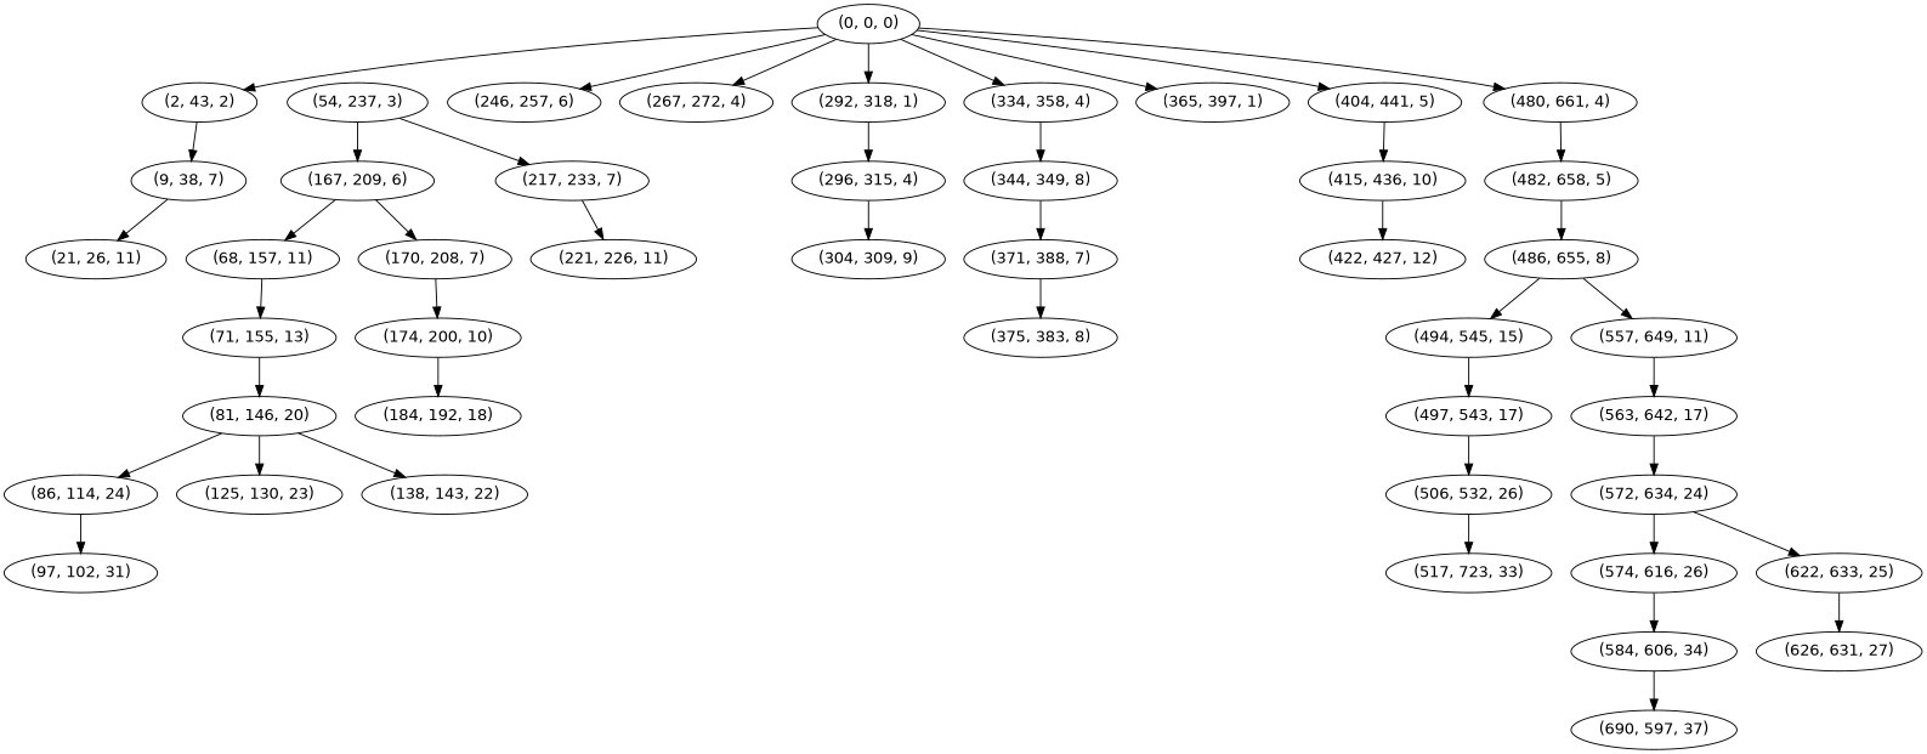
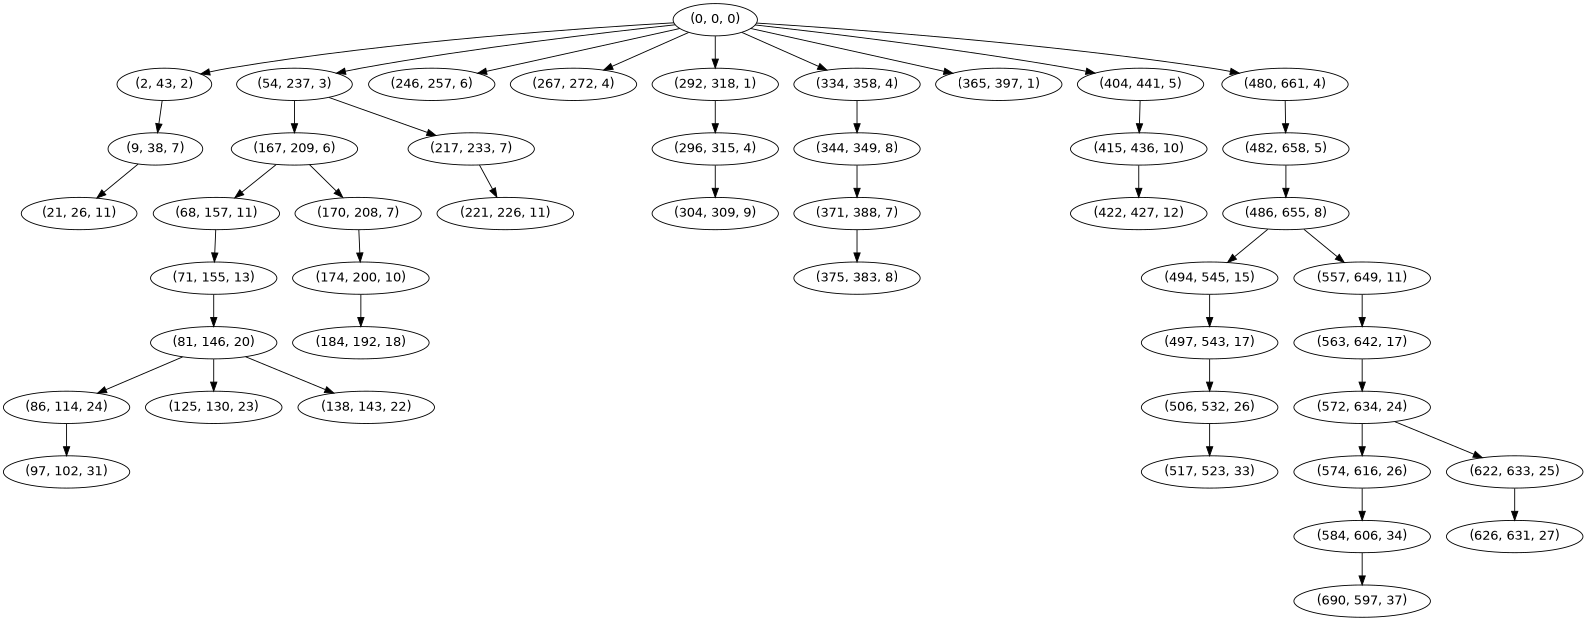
  digraph {
    fontname="DejaVu Sans"
    node [fontname="DejaVu Sans"]
    edge [fontname="DejaVu Sans"]
    "(0, 0, 0)"
    "(2, 43, 2)"
    "(54, 237, 3)"
    "(246, 257, 6)"
    "(267, 272, 4)"
    "(292, 318, 1)"
    "(334, 358, 4)"
    "(365, 397, 1)"
    "(404, 441, 5)"
    "(480, 661, 4)"
    "(9, 38, 7)"
    "(167, 209, 6)"
    "(217, 233, 7)"
    "(296, 315, 4)"
    "(344, 349, 8)"
    "(415, 436, 10)"
    "(482, 658, 5)"
    "(21, 26, 11)"
    "(68, 157, 11)"
    "(71, 155, 13)"
    "(170, 208, 7)"
    "(221, 226, 11)"
    "(81, 146, 20)"
    "(86, 114, 24)"
    "(125, 130, 23)"
    "(138, 143, 22)"
    "(97, 102, 31)"
    "(174, 200, 10)"
    "(184, 192, 18)"
    "(304, 309, 9)"
    "(371, 388, 7)"
    "(375, 383, 8)"
    "(422, 427, 12)"
    "(486, 655, 8)"
    "(494, 545, 15)"
    "(557, 649, 11)"
    "(497, 543, 17)"
    "(563, 642, 17)"
    "(506, 532, 26)"
-   "(517, 523, 33)" [label="(517, 723, 33)"]
+   "(517, 523, 33)"
    "(572, 634, 24)"
    "(574, 616, 26)"
    "(622, 633, 25)"
    "(584, 606, 34)"
    "(626, 631, 27)"
    n46 [label="(690, 597, 37)"]
    "(0, 0, 0)" -> "(2, 43, 2)"
+   "(0, 0, 0)" -> "(54, 237, 3)"
    "(0, 0, 0)" -> "(246, 257, 6)"
    "(0, 0, 0)" -> "(267, 272, 4)"
    "(0, 0, 0)" -> "(292, 318, 1)"
    "(0, 0, 0)" -> "(334, 358, 4)"
    "(0, 0, 0)" -> "(365, 397, 1)"
    "(0, 0, 0)" -> "(404, 441, 5)"
    "(0, 0, 0)" -> "(480, 661, 4)"
    "(2, 43, 2)" -> "(9, 38, 7)"
    "(54, 237, 3)" -> "(167, 209, 6)"
    "(54, 237, 3)" -> "(217, 233, 7)"
    "(292, 318, 1)" -> "(296, 315, 4)"
    "(334, 358, 4)" -> "(344, 349, 8)"
    "(404, 441, 5)" -> "(415, 436, 10)"
    "(480, 661, 4)" -> "(482, 658, 5)"
    "(9, 38, 7)" -> "(21, 26, 11)"
    "(167, 209, 6)" -> "(68, 157, 11)"
    "(167, 209, 6)" -> "(170, 208, 7)"
    "(217, 233, 7)" -> "(221, 226, 11)"
    "(296, 315, 4)" -> "(304, 309, 9)"
    "(344, 349, 8)" -> "(371, 388, 7)"
    "(415, 436, 10)" -> "(422, 427, 12)"
    "(482, 658, 5)" -> "(486, 655, 8)"
    "(68, 157, 11)" -> "(71, 155, 13)"
    "(71, 155, 13)" -> "(81, 146, 20)"
    "(170, 208, 7)" -> "(174, 200, 10)"
    "(81, 146, 20)" -> "(86, 114, 24)"
    "(81, 146, 20)" -> "(125, 130, 23)"
    "(81, 146, 20)" -> "(138, 143, 22)"
    "(86, 114, 24)" -> "(97, 102, 31)"
    "(174, 200, 10)" -> "(184, 192, 18)"
    "(371, 388, 7)" -> "(375, 383, 8)"
    "(486, 655, 8)" -> "(494, 545, 15)"
    "(486, 655, 8)" -> "(557, 649, 11)"
    "(494, 545, 15)" -> "(497, 543, 17)"
    "(557, 649, 11)" -> "(563, 642, 17)"
    "(497, 543, 17)" -> "(506, 532, 26)"
    "(563, 642, 17)" -> "(572, 634, 24)"
    "(506, 532, 26)" -> "(517, 523, 33)"
    "(572, 634, 24)" -> "(574, 616, 26)"
    "(572, 634, 24)" -> "(622, 633, 25)"
    "(574, 616, 26)" -> "(584, 606, 34)"
    "(622, 633, 25)" -> "(626, 631, 27)"
    "(584, 606, 34)" -> n46
  }
